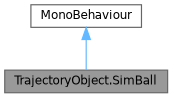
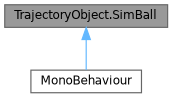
  digraph {
    node [color=gray40 fontname=Helvetica fontsize=10 shape=box style=filled]
    n1 [fillcolor=grey60 fontcolor=black height=0.2 label="TrajectoryObject.SimBall" width=0.4]
    n2 [fillcolor=white height=0.2 label=MonoBehaviour width=0.4]
-   n2 -> n1 [color=steelblue1 dir=back fontname=Helvetica fontsize=10 labelfontname=Helvetica labelfontsize=10 style=solid]
+   n1 -> n2 [color=steelblue1 dir=back fontname=Helvetica fontsize=10 labelfontname=Helvetica labelfontsize=10 style=solid]
  }
